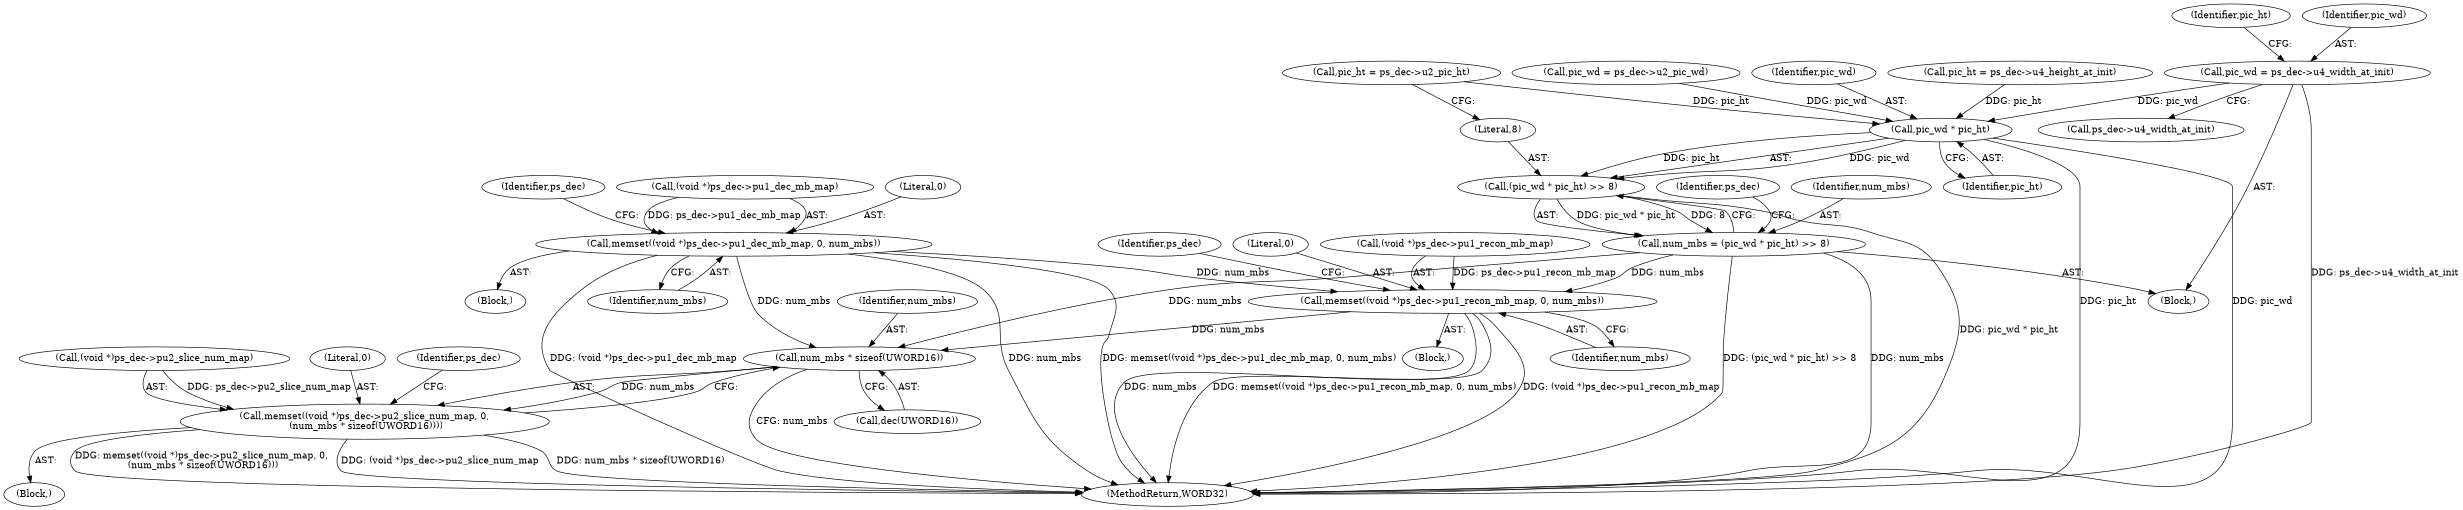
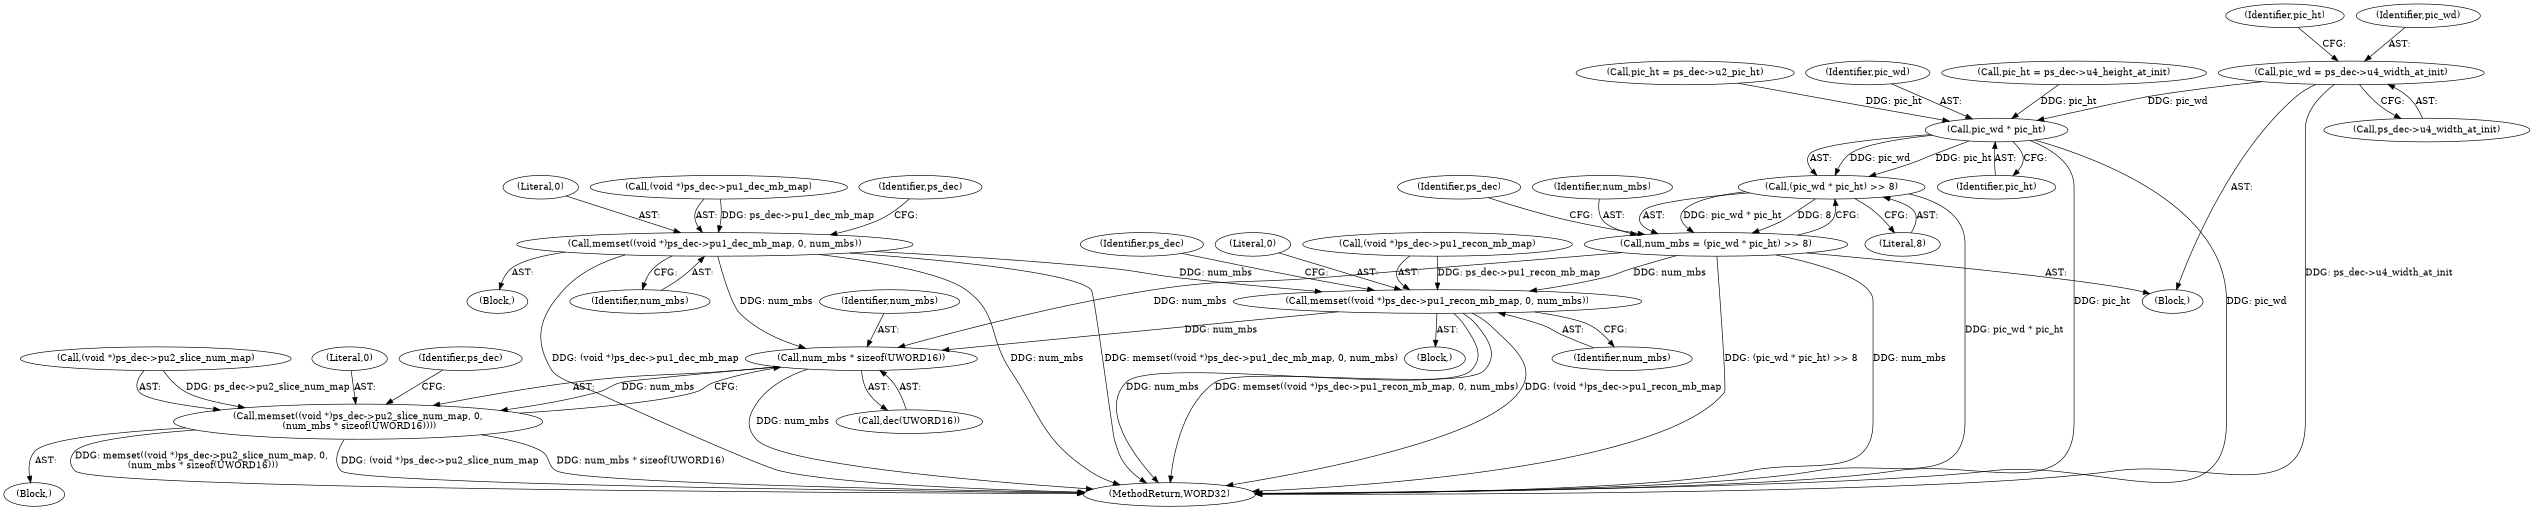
  digraph {
    n1 [label="(Call,pic_wd = ps_dec->u4_width_at_init)"]
    n2 [label="(Call,pic_wd * pic_ht)"]
    n3 [label="(Call,ps_dec->u4_width_at_init)"]
    n4 [label="(MethodReturn,WORD32)"]
    n5 [label="(Block,)"]
    n6 [label="(Call,(pic_wd * pic_ht) >> 8)"]
    n7 [label="(Identifier,pic_ht)"]
    n8 [label="(Call,num_mbs = (pic_wd * pic_ht) >> 8)"]
    n9 [label="(Literal,8)"]
    n10 [label="(Call,memset((void *)ps_dec->pu1_recon_mb_map, 0, num_mbs))"]
    n11 [label="(Call,num_mbs * sizeof(UWORD16))"]
    n12 [label="(Call,memset((void *)ps_dec->pu1_dec_mb_map, 0, num_mbs))"]
    n13 [label="(Identifier,num_mbs)"]
    n14 [label="(Block,)"]
    n15 [label="(Identifier,num_mbs)"]
    n16 [label="(Block,)"]
    n17 [label="(Call,memset((void *)ps_dec->pu2_slice_num_map, 0,\n (num_mbs * sizeof(UWORD16))))"]
    n18 [label="(Call,dec(UWORD16))"]
    n19 [label="(Block,)"]
    n20 [label="(Identifier,ps_dec)"]
    n21 [label="(Call,(void *)ps_dec->pu1_dec_mb_map)"]
    n22 [label="(Literal,0)"]
-   n23 [label="(Call,pic_wd = ps_dec->u2_pic_wd)"]
    n24 [label="(Literal,0)"]
    n25 [label="(Identifier,ps_dec)"]
    n26 [label="(Identifier,num_mbs)"]
    n27 [label="(Identifier,pic_ht)"]
    n28 [label="(Call,pic_ht = ps_dec->u2_pic_ht)"]
    n29 [label="(Call,(void *)ps_dec->pu1_recon_mb_map)"]
    n30 [label="(Call,(void *)ps_dec->pu2_slice_num_map)"]
    n31 [label="(Identifier,pic_wd)"]
    n32 [label="(Literal,0)"]
    n33 [label="(Identifier,num_mbs)"]
    n34 [label="(Identifier,ps_dec)"]
    n35 [label="(Identifier,ps_dec)"]
    n36 [label="(Identifier,pic_wd)"]
    n37 [label="(Call,pic_ht = ps_dec->u4_height_at_init)"]
    n1 -> n2 [label="DDG: pic_wd"]
    n1 -> n3 [label="CFG: "]
    n1 -> n4 [label="DDG: ps_dec->u4_width_at_init"]
    n1 -> n5 [label="AST: "]
    n2 -> n4 [label="DDG: pic_ht"]
    n2 -> n4 [label="DDG: pic_wd"]
    n2 -> n6 [label="AST: "]
    n2 -> n6 [label="DDG: pic_wd"]
    n2 -> n6 [label="DDG: pic_ht"]
    n2 -> n7 [label="CFG: "]
+   n3 -> n1 [label="AST: "]
    n6 -> n4 [label="DDG: pic_wd * pic_ht"]
    n6 -> n8 [label="AST: "]
    n6 -> n8 [label="DDG: pic_wd * pic_ht"]
    n6 -> n8 [label="DDG: 8"]
-   n28 -> n9 [label="CFG: "]
+   n6 -> n9 [label="CFG: "]
    n7 -> n2 [label="AST: "]
    n8 -> n4 [label="DDG: num_mbs"]
    n8 -> n4 [label="DDG: (pic_wd * pic_ht) >> 8"]
    n8 -> n5 [label="AST: "]
    n8 -> n6 [label="CFG: "]
    n8 -> n10 [label="DDG: num_mbs"]
    n8 -> n11 [label="DDG: num_mbs"]
    n9 -> n6 [label="AST: "]
    n10 -> n4 [label="DDG: num_mbs"]
    n10 -> n4 [label="DDG: memset((void *)ps_dec->pu1_recon_mb_map, 0, num_mbs)"]
    n10 -> n4 [label="DDG: (void *)ps_dec->pu1_recon_mb_map"]
    n10 -> n11 [label="DDG: num_mbs"]
    n10 -> n15 [label="CFG: "]
    n10 -> n16 [label="AST: "]
-   n11 -> n4 [label="CFG: num_mbs"]
+   n11 -> n4 [label="DDG: num_mbs"]
    n11 -> n17 [label="AST: "]
    n11 -> n17 [label="DDG: num_mbs"]
-   n11 -> n18 [label="CFG: "]
+   n11 -> n18 [label="AST: "]
    n12 -> n4 [label="DDG: (void *)ps_dec->pu1_dec_mb_map"]
    n12 -> n4 [label="DDG: num_mbs"]
    n12 -> n4 [label="DDG: memset((void *)ps_dec->pu1_dec_mb_map, 0, num_mbs)"]
    n12 -> n10 [label="DDG: num_mbs"]
    n12 -> n11 [label="DDG: num_mbs"]
    n12 -> n13 [label="CFG: "]
    n12 -> n14 [label="AST: "]
    n13 -> n12 [label="AST: "]
    n15 -> n10 [label="AST: "]
    n17 -> n4 [label="DDG: num_mbs * sizeof(UWORD16)"]
    n17 -> n4 [label="DDG: memset((void *)ps_dec->pu2_slice_num_map, 0,\n (num_mbs * sizeof(UWORD16)))"]
    n17 -> n4 [label="DDG: (void *)ps_dec->pu2_slice_num_map"]
    n17 -> n11 [label="CFG: "]
    n17 -> n19 [label="AST: "]
    n18 -> n11 [label="AST: "]
    n20 -> n8 [label="CFG: "]
    n21 -> n12 [label="AST: "]
    n21 -> n12 [label="DDG: ps_dec->pu1_dec_mb_map"]
    n22 -> n12 [label="AST: "]
-   n23 -> n2 [label="DDG: pic_wd"]
    n24 -> n10 [label="AST: "]
    n25 -> n12 [label="CFG: "]
    n26 -> n11 [label="AST: "]
    n27 -> n1 [label="CFG: "]
    n28 -> n2 [label="DDG: pic_ht"]
    n29 -> n10 [label="AST: "]
    n29 -> n10 [label="DDG: ps_dec->pu1_recon_mb_map"]
    n30 -> n17 [label="AST: "]
    n30 -> n17 [label="DDG: ps_dec->pu2_slice_num_map"]
    n31 -> n2 [label="AST: "]
    n32 -> n17 [label="AST: "]
    n33 -> n8 [label="AST: "]
    n34 -> n10 [label="CFG: "]
    n35 -> n17 [label="CFG: "]
    n36 -> n1 [label="AST: "]
    n37 -> n2 [label="DDG: pic_ht"]
  }
